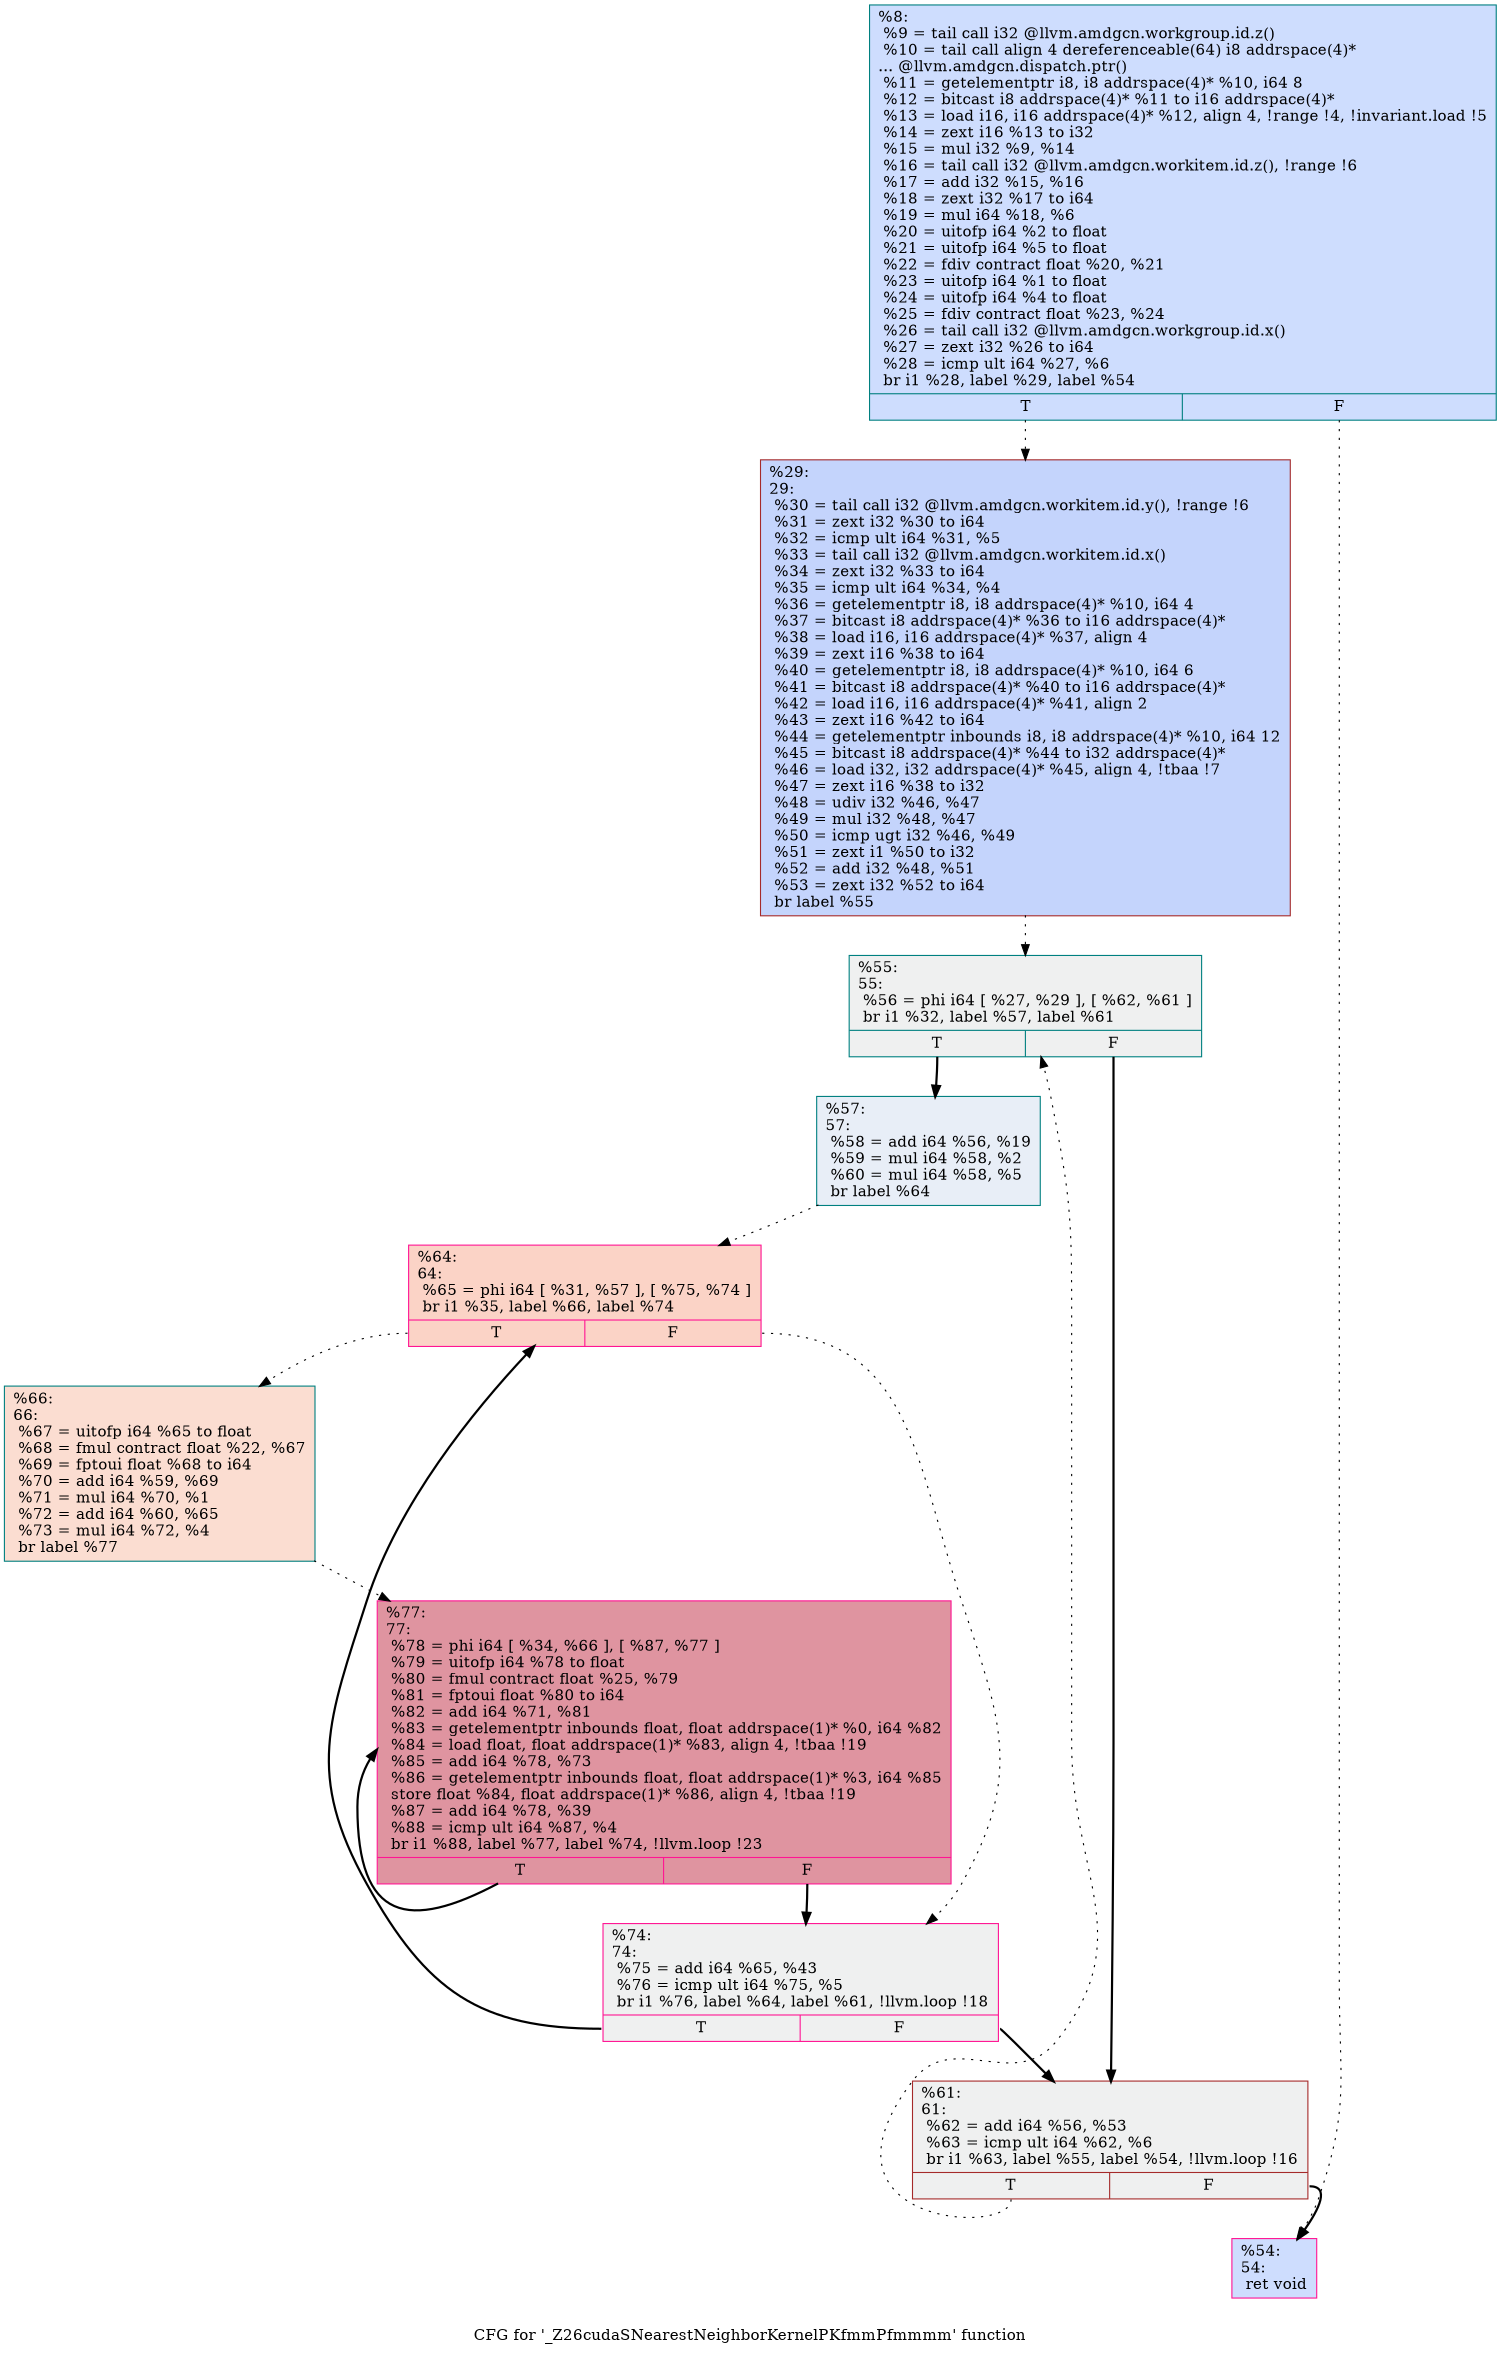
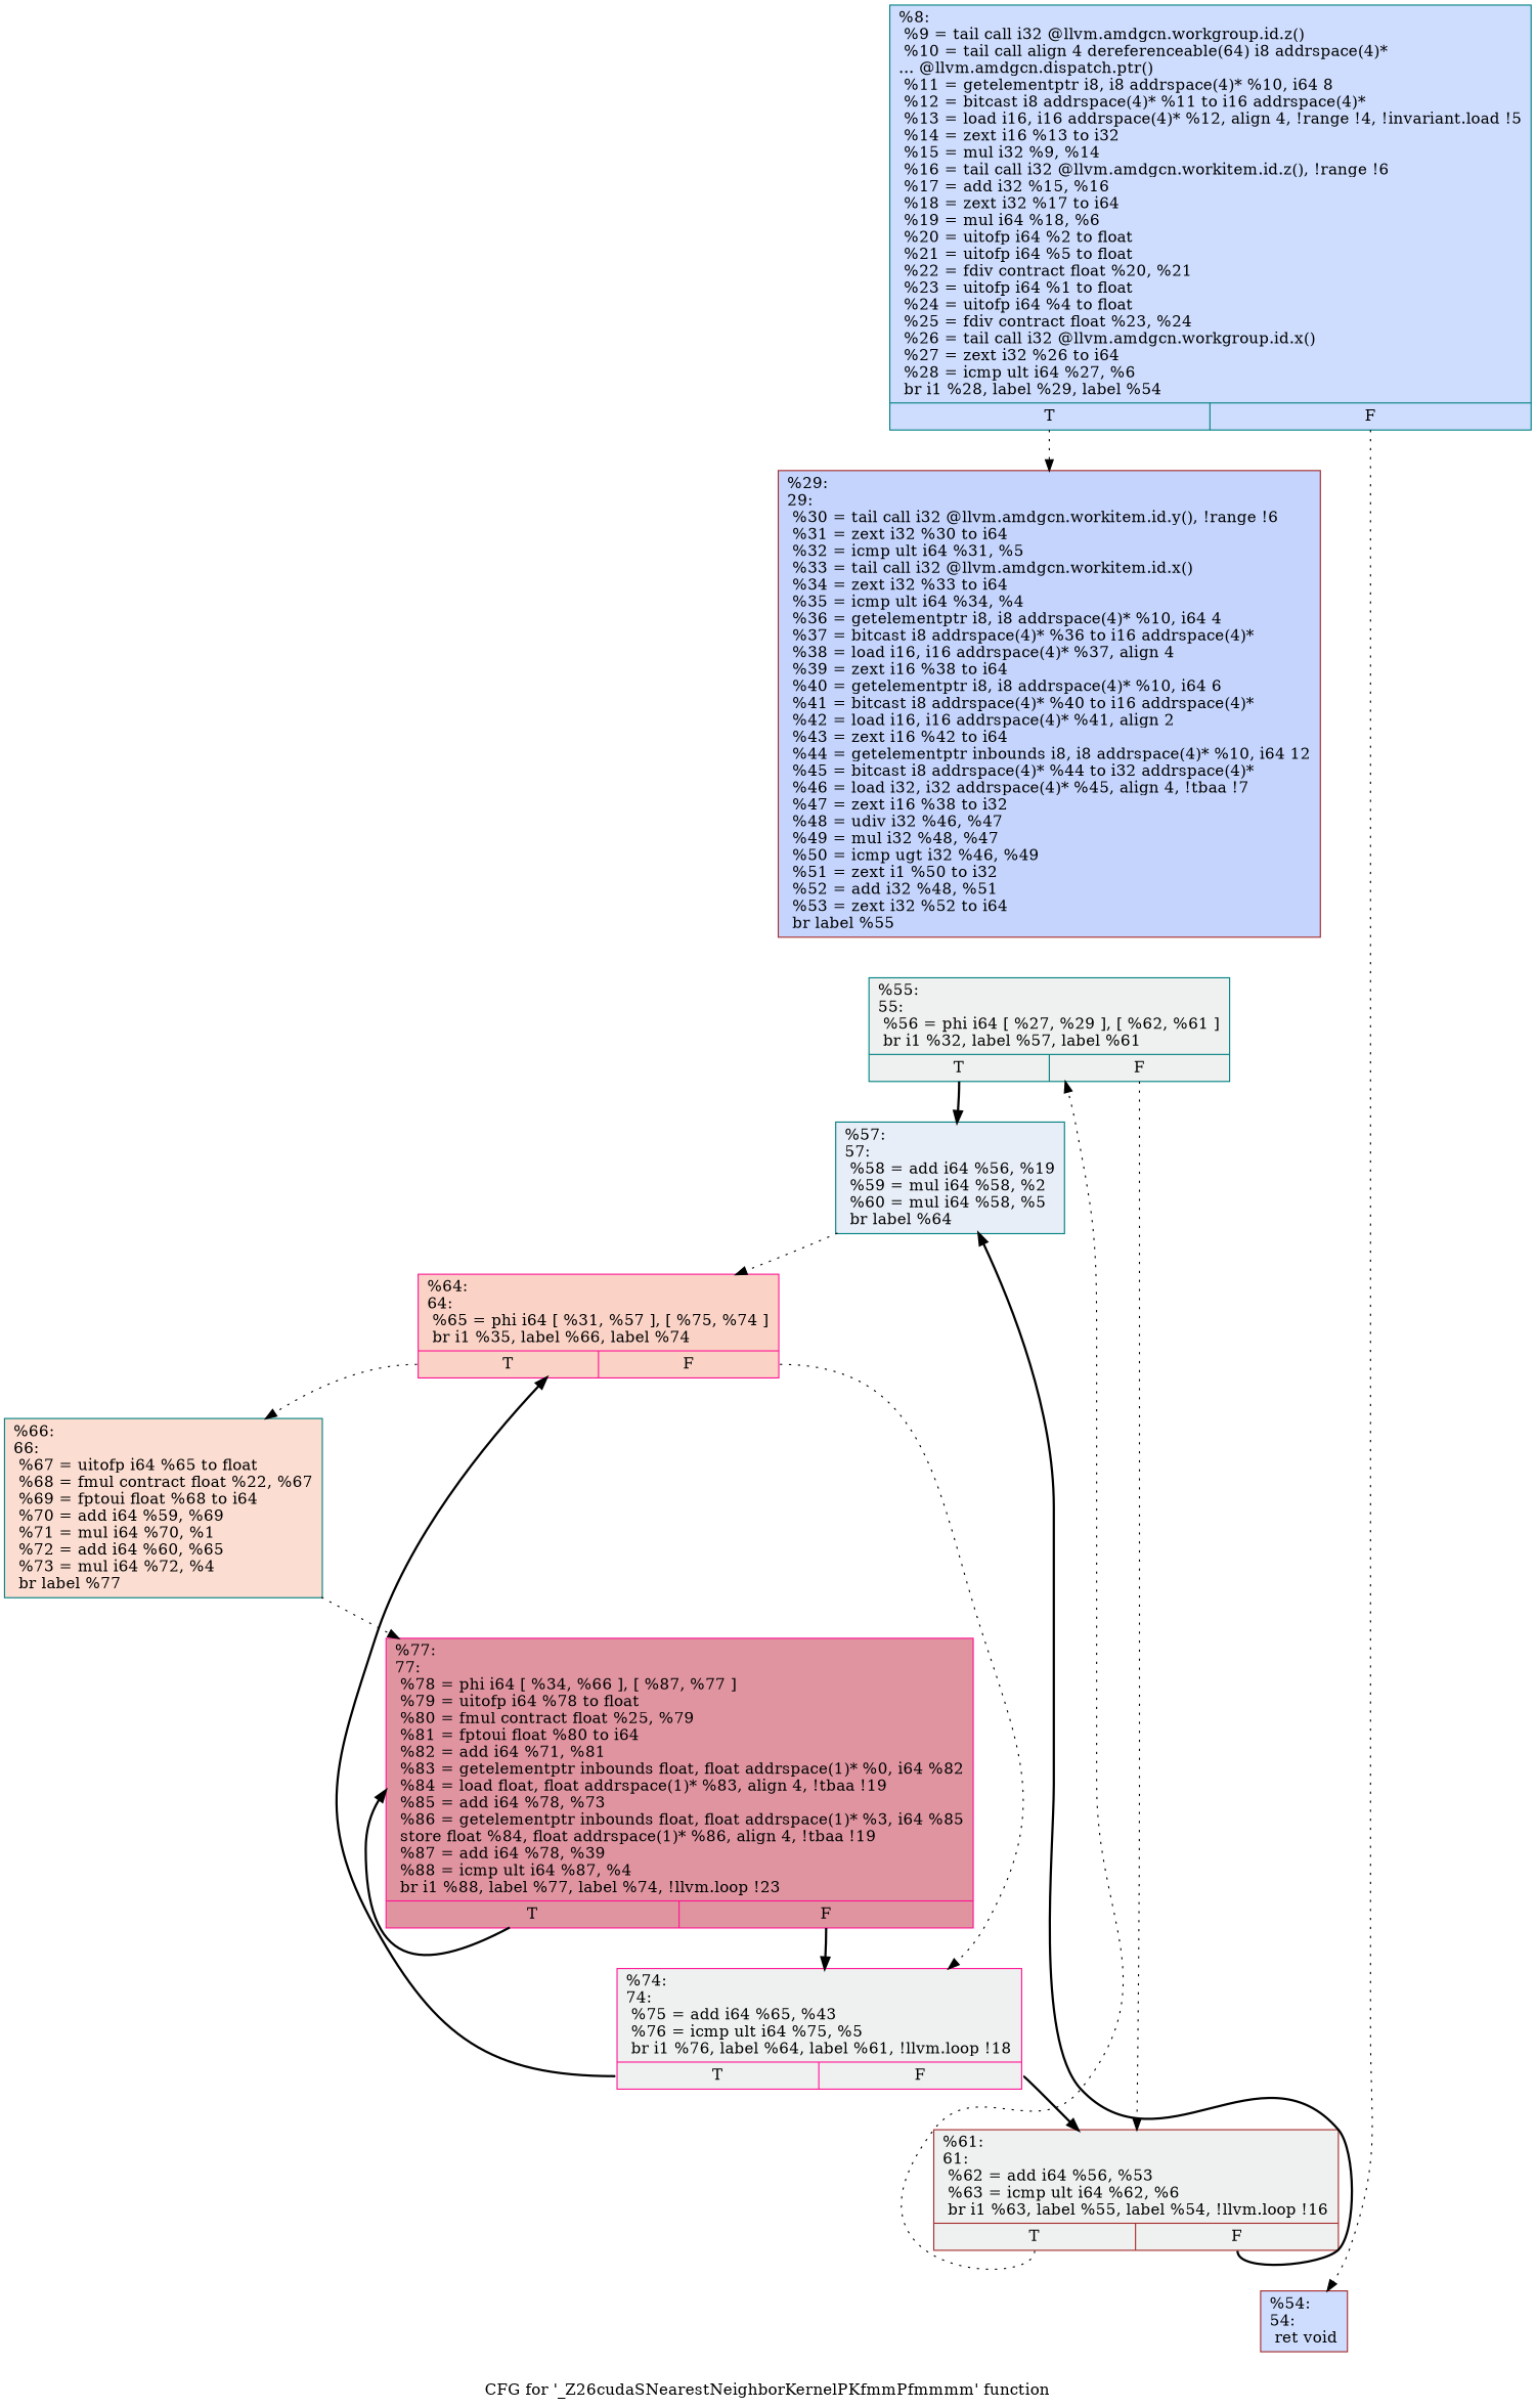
  digraph {
    label="CFG for '_Z26cudaSNearestNeighborKernelPKfmmPfmmmm' function"
    node [color=teal fillcolor="#dbdcde70" shape=record style=filled]
    edge [style=dotted tailport=s0]
    n1 [fillcolor="#8fb1fe70" label="{%8:\l  %9 = tail call i32 @llvm.amdgcn.workgroup.id.z()\l  %10 = tail call align 4 dereferenceable(64) i8 addrspace(4)*\l... @llvm.amdgcn.dispatch.ptr()\l  %11 = getelementptr i8, i8 addrspace(4)* %10, i64 8\l  %12 = bitcast i8 addrspace(4)* %11 to i16 addrspace(4)*\l  %13 = load i16, i16 addrspace(4)* %12, align 4, !range !4, !invariant.load !5\l  %14 = zext i16 %13 to i32\l  %15 = mul i32 %9, %14\l  %16 = tail call i32 @llvm.amdgcn.workitem.id.z(), !range !6\l  %17 = add i32 %15, %16\l  %18 = zext i32 %17 to i64\l  %19 = mul i64 %18, %6\l  %20 = uitofp i64 %2 to float\l  %21 = uitofp i64 %5 to float\l  %22 = fdiv contract float %20, %21\l  %23 = uitofp i64 %1 to float\l  %24 = uitofp i64 %4 to float\l  %25 = fdiv contract float %23, %24\l  %26 = tail call i32 @llvm.amdgcn.workgroup.id.x()\l  %27 = zext i32 %26 to i64\l  %28 = icmp ult i64 %27, %6\l  br i1 %28, label %29, label %54\l|{<s0>T|<s1>F}}"]
    n2 [color=brown fillcolor="#7a9df870" label="{%29:\l29:                                               \l  %30 = tail call i32 @llvm.amdgcn.workitem.id.y(), !range !6\l  %31 = zext i32 %30 to i64\l  %32 = icmp ult i64 %31, %5\l  %33 = tail call i32 @llvm.amdgcn.workitem.id.x()\l  %34 = zext i32 %33 to i64\l  %35 = icmp ult i64 %34, %4\l  %36 = getelementptr i8, i8 addrspace(4)* %10, i64 4\l  %37 = bitcast i8 addrspace(4)* %36 to i16 addrspace(4)*\l  %38 = load i16, i16 addrspace(4)* %37, align 4\l  %39 = zext i16 %38 to i64\l  %40 = getelementptr i8, i8 addrspace(4)* %10, i64 6\l  %41 = bitcast i8 addrspace(4)* %40 to i16 addrspace(4)*\l  %42 = load i16, i16 addrspace(4)* %41, align 2\l  %43 = zext i16 %42 to i64\l  %44 = getelementptr inbounds i8, i8 addrspace(4)* %10, i64 12\l  %45 = bitcast i8 addrspace(4)* %44 to i32 addrspace(4)*\l  %46 = load i32, i32 addrspace(4)* %45, align 4, !tbaa !7\l  %47 = zext i16 %38 to i32\l  %48 = udiv i32 %46, %47\l  %49 = mul i32 %48, %47\l  %50 = icmp ugt i32 %46, %49\l  %51 = zext i1 %50 to i32\l  %52 = add i32 %48, %51\l  %53 = zext i32 %52 to i64\l  br label %55\l}"]
-   n3 [color=deeppink fillcolor="#8fb1fe70" label="{%54:\l54:                                               \l  ret void\l}"]
+   n3 [color=brown fillcolor="#8fb1fe70" label="{%54:\l54:                                               \l  ret void\l}"]
    n4 [label="{%55:\l55:                                               \l  %56 = phi i64 [ %27, %29 ], [ %62, %61 ]\l  br i1 %32, label %57, label %61\l|{<s0>T|<s1>F}}"]
    n5 [fillcolor="#cbd8ee70" label="{%57:\l57:                                               \l  %58 = add i64 %56, %19\l  %59 = mul i64 %58, %2\l  %60 = mul i64 %58, %5\l  br label %64\l}"]
    n6 [color=brown label="{%61:\l61:                                               \l  %62 = add i64 %56, %53\l  %63 = icmp ult i64 %62, %6\l  br i1 %63, label %55, label %54, !llvm.loop !16\l|{<s0>T|<s1>F}}"]
    n7 [color=deeppink fillcolor="#f59c7d70" label="{%64:\l64:                                               \l  %65 = phi i64 [ %31, %57 ], [ %75, %74 ]\l  br i1 %35, label %66, label %74\l|{<s0>T|<s1>F}}"]
    n8 [fillcolor="#f7b39670" label="{%66:\l66:                                               \l  %67 = uitofp i64 %65 to float\l  %68 = fmul contract float %22, %67\l  %69 = fptoui float %68 to i64\l  %70 = add i64 %59, %69\l  %71 = mul i64 %70, %1\l  %72 = add i64 %60, %65\l  %73 = mul i64 %72, %4\l  br label %77\l}"]
    n9 [color=deeppink label="{%74:\l74:                                               \l  %75 = add i64 %65, %43\l  %76 = icmp ult i64 %75, %5\l  br i1 %76, label %64, label %61, !llvm.loop !18\l|{<s0>T|<s1>F}}"]
    n10 [color=deeppink fillcolor="#b70d2870" label="{%77:\l77:                                               \l  %78 = phi i64 [ %34, %66 ], [ %87, %77 ]\l  %79 = uitofp i64 %78 to float\l  %80 = fmul contract float %25, %79\l  %81 = fptoui float %80 to i64\l  %82 = add i64 %71, %81\l  %83 = getelementptr inbounds float, float addrspace(1)* %0, i64 %82\l  %84 = load float, float addrspace(1)* %83, align 4, !tbaa !19\l  %85 = add i64 %78, %73\l  %86 = getelementptr inbounds float, float addrspace(1)* %3, i64 %85\l  store float %84, float addrspace(1)* %86, align 4, !tbaa !19\l  %87 = add i64 %78, %39\l  %88 = icmp ult i64 %87, %4\l  br i1 %88, label %77, label %74, !llvm.loop !23\l|{<s0>T|<s1>F}}"]
    n1 -> n2
    n1 -> n3 [tailport=s1]
-   n2 -> n4
    n4 -> n5 [style=bold]
-   n4 -> n6 [style=bold tailport=s1]
+   n4 -> n6 [tailport=s1]
    n5 -> n7
-   n6 -> n3 [style=bold tailport=s1]
+   n6 -> n5 [style=bold tailport=s1]
    n6 -> n4
    n7 -> n8
    n7 -> n9 [tailport=s1]
    n8 -> n10
    n9 -> n6 [style=bold tailport=s1]
    n9 -> n7 [style=bold]
    n10 -> n9 [style=bold tailport=s1]
    n10 -> n10 [style=bold]
  }
